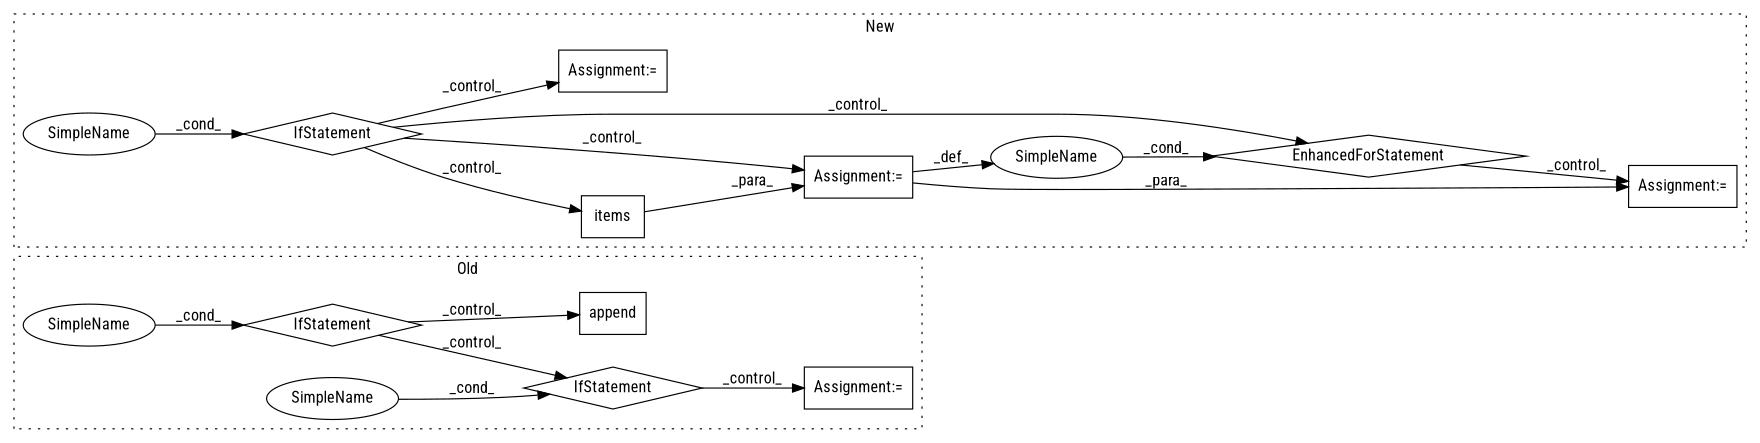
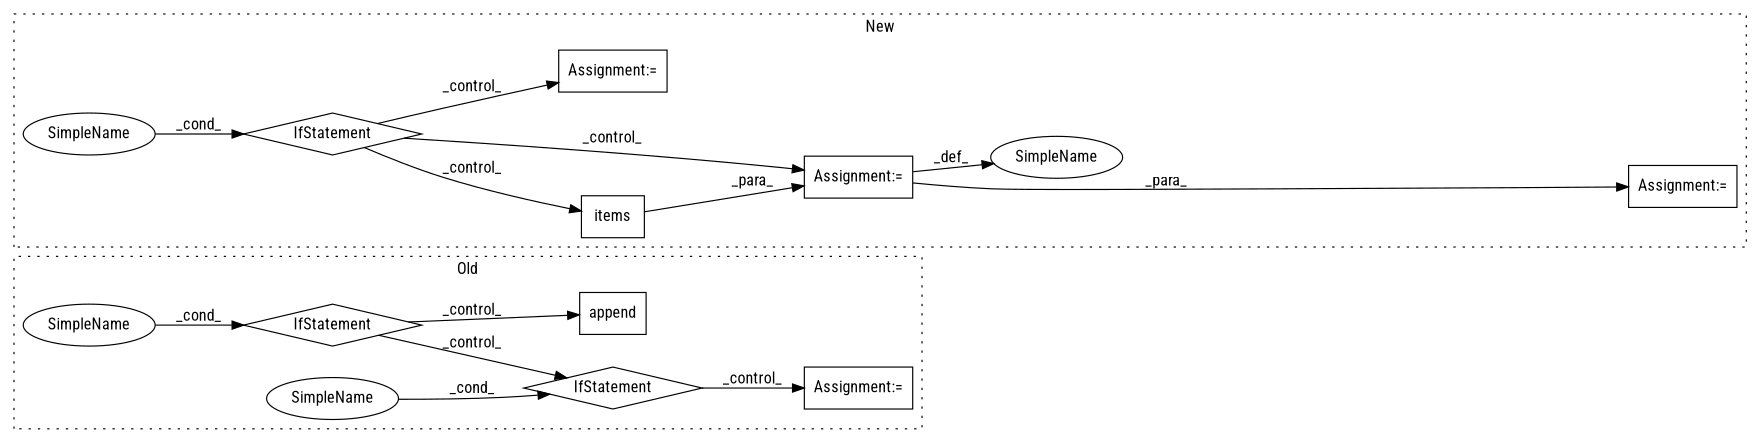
  digraph {
    rankdir=LR
    fontname="Roboto Condensed"
    node [a=42 shape=box fontname="Roboto Condensed"]
    edge [fontname="Roboto Condensed"]
    n1 [a=32 l="7,1" label=append s="8976,9002"]
    n2 [a=25 l="4,2" label=IfStatement s="8454,8485" shape=diamond]
    n3 [label=SimpleName shape=ellipse]
    n4 [a=25 l="4,2" label=IfStatement s="8579,8618" shape=diamond]
    n5 [a=7 l="69,2" label="Assignment:=" s="8711,8797"]
    n6 [label=SimpleName shape=ellipse]
    n7 [a=32 l=7 label=items s=10035]
    n8 [a=7 l="87,2" label="Assignment:=" s="9916,10042"]
-   n9 [a=70 l="87,2" label=EnhancedForStatement s="9916,10042" shape=diamond]
    n10 [a=7 l=22 label="Assignment:=" s=10075]
    n11 [l=7 label=SimpleName s=10007 shape=ellipse]
    n12 [a=25 l="4,2" label=IfStatement s="9319,9391" shape=diamond]
    n13 [label=SimpleName shape=ellipse]
    n14 [a=7 l=1 label="Assignment:=" s=9606]
    subgraph cluster_1 {
      label=Old
      style=dotted
      n1
      n2
      n3
      n4
      n5
      n6
    }
    subgraph cluster_2 {
      label=New
      style=dotted
      n7
      n8
-     n9
      n10
      n11
      n12
      n13
      n14
    }
    n2 -> n1 [label=_control_]
    n2 -> n4 [label=_control_]
    n3 -> n2 [label=_cond_]
    n4 -> n5 [label=_control_]
    n6 -> n4 [label=_cond_]
    n7 -> n8 [label=_para_]
    n8 -> n10 [label=_para_]
    n8 -> n11 [label=_def_]
-   n9 -> n10 [label=_control_]
-   n11 -> n9 [label=_cond_]
    n12 -> n7 [label=_control_]
    n12 -> n8 [label=_control_]
-   n12 -> n9 [label=_control_]
    n12 -> n14 [label=_control_]
    n13 -> n12 [label=_cond_]
  }
